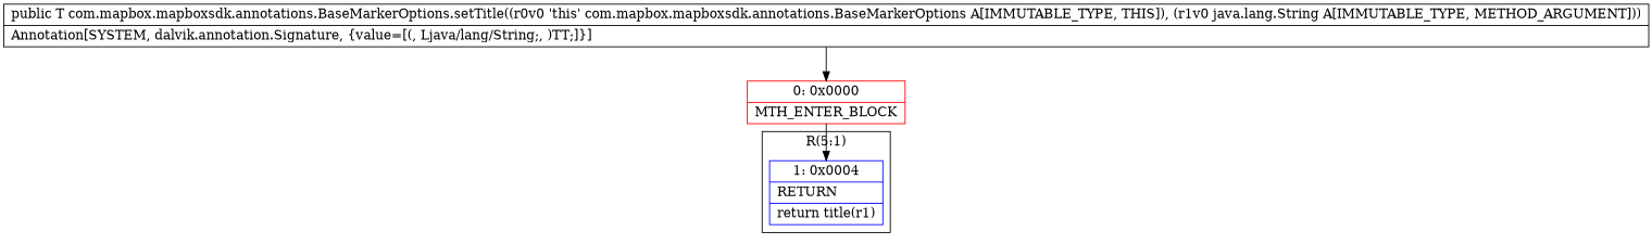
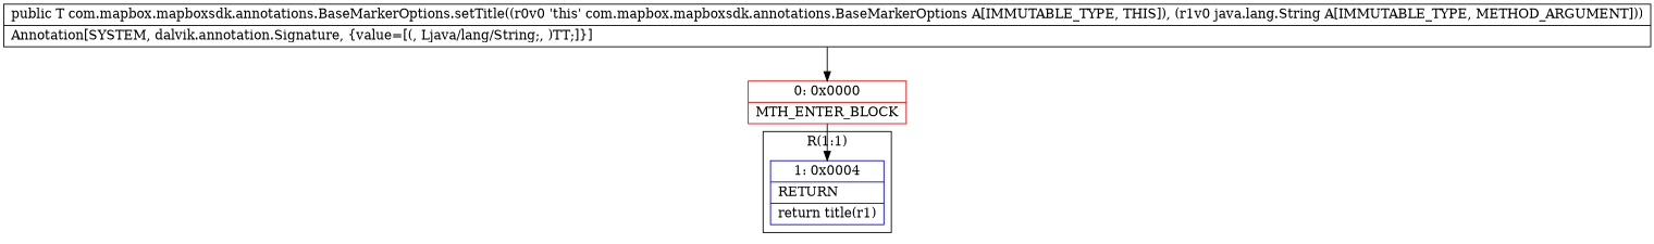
  digraph {
    node [shape=record]
    n1 [color=blue label="{1\:\ 0x0004|RETURN\l|return title(r1)\l}"]
    n2 [color=red label="{0\:\ 0x0000|MTH_ENTER_BLOCK\l}"]
    n3 [label="{public T com.mapbox.mapboxsdk.annotations.BaseMarkerOptions.setTitle((r0v0 'this' com.mapbox.mapboxsdk.annotations.BaseMarkerOptions A[IMMUTABLE_TYPE, THIS]), (r1v0 java.lang.String A[IMMUTABLE_TYPE, METHOD_ARGUMENT]))  | Annotation[SYSTEM, dalvik.annotation.Signature, \{value=[(, Ljava\/lang\/String;, )TT;]\}]\l}"]
    subgraph cluster_1 {
-     label="R(5:1)"
+     label="R(1:1)"
      n1
    }
    n2 -> n1
    n3 -> n2
  }
